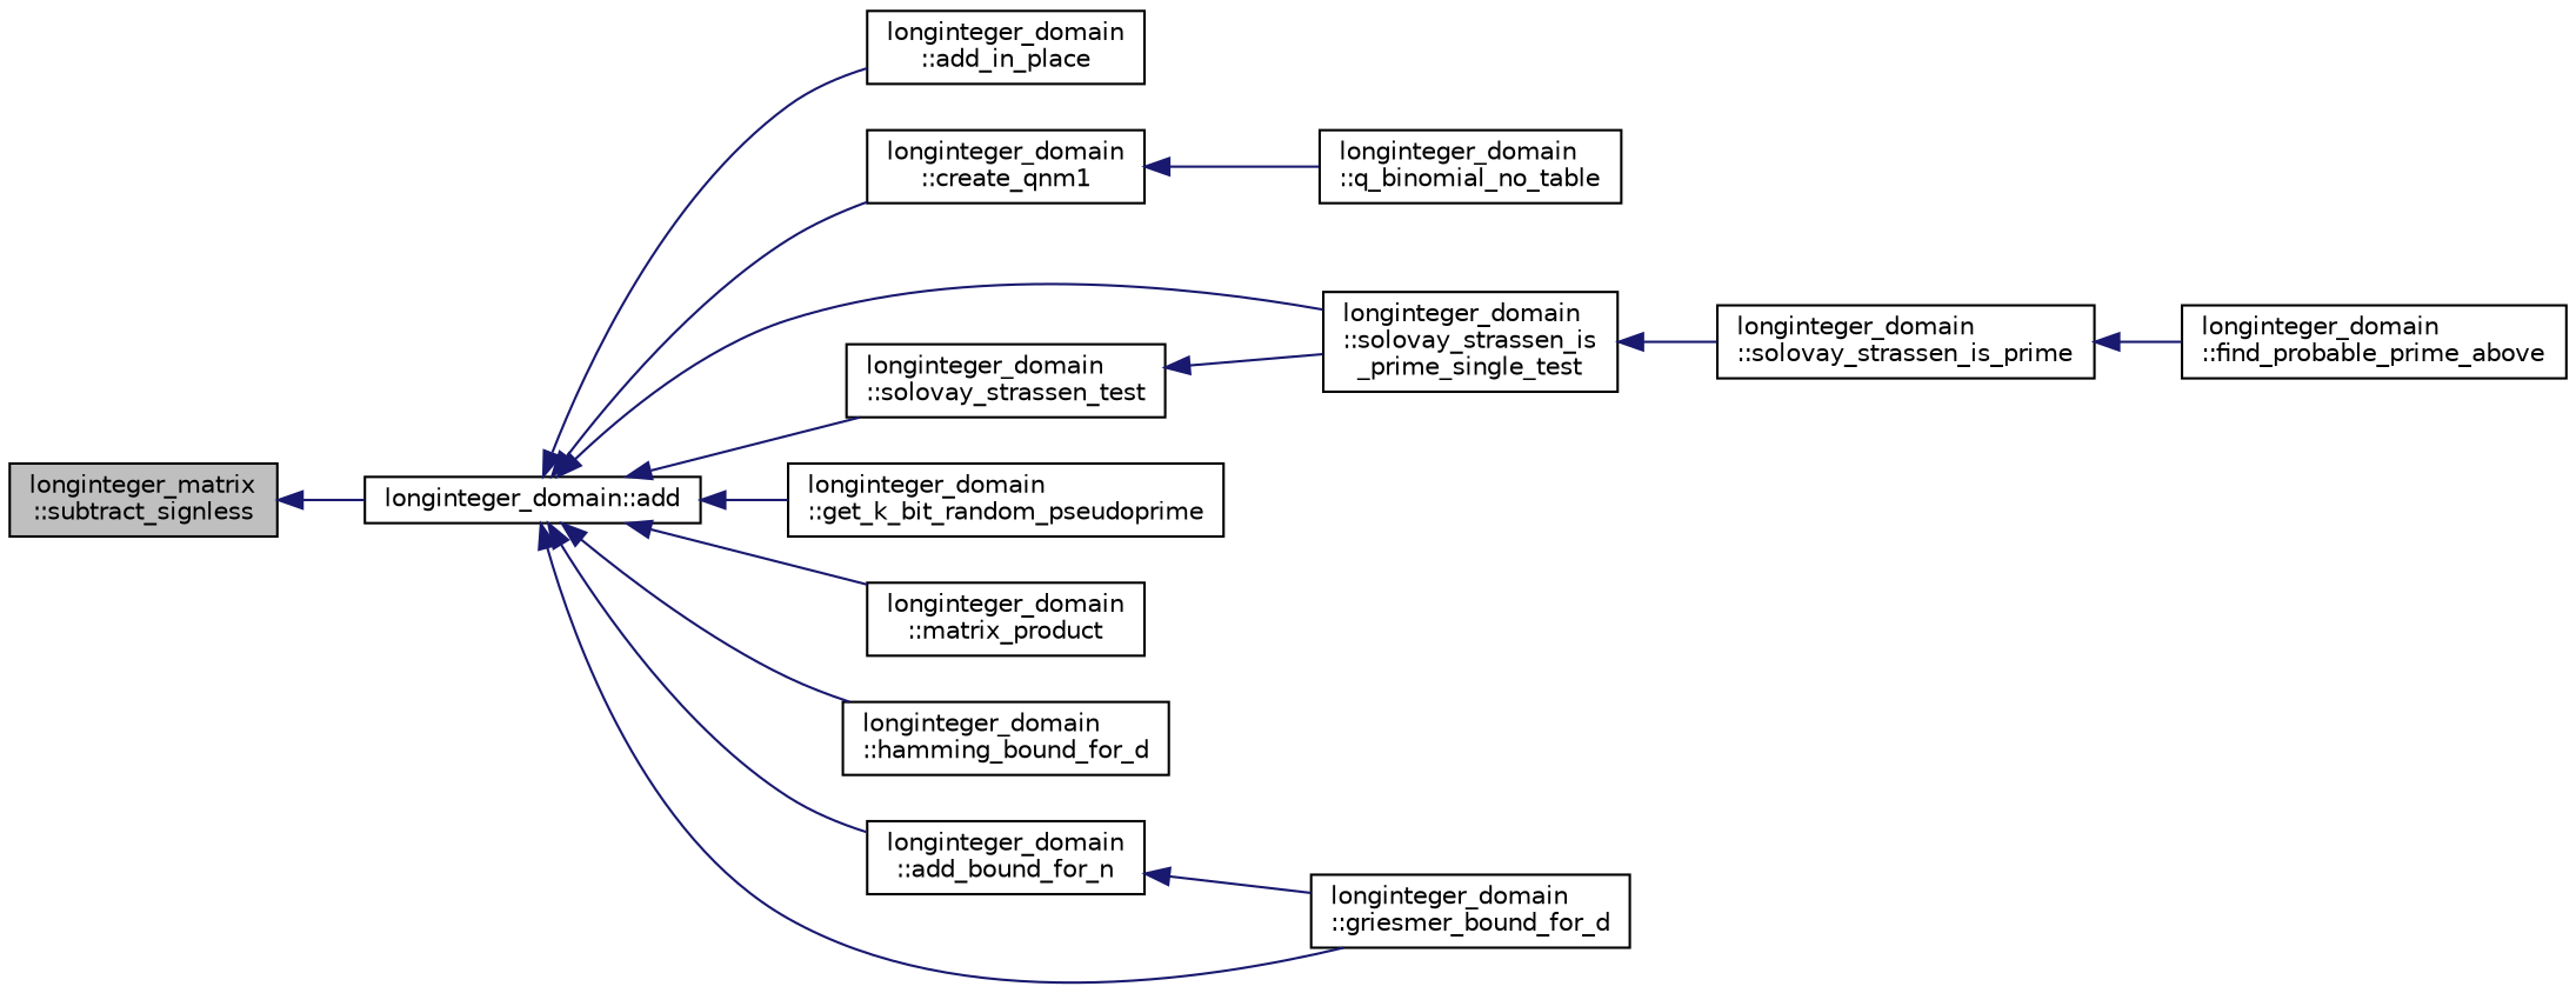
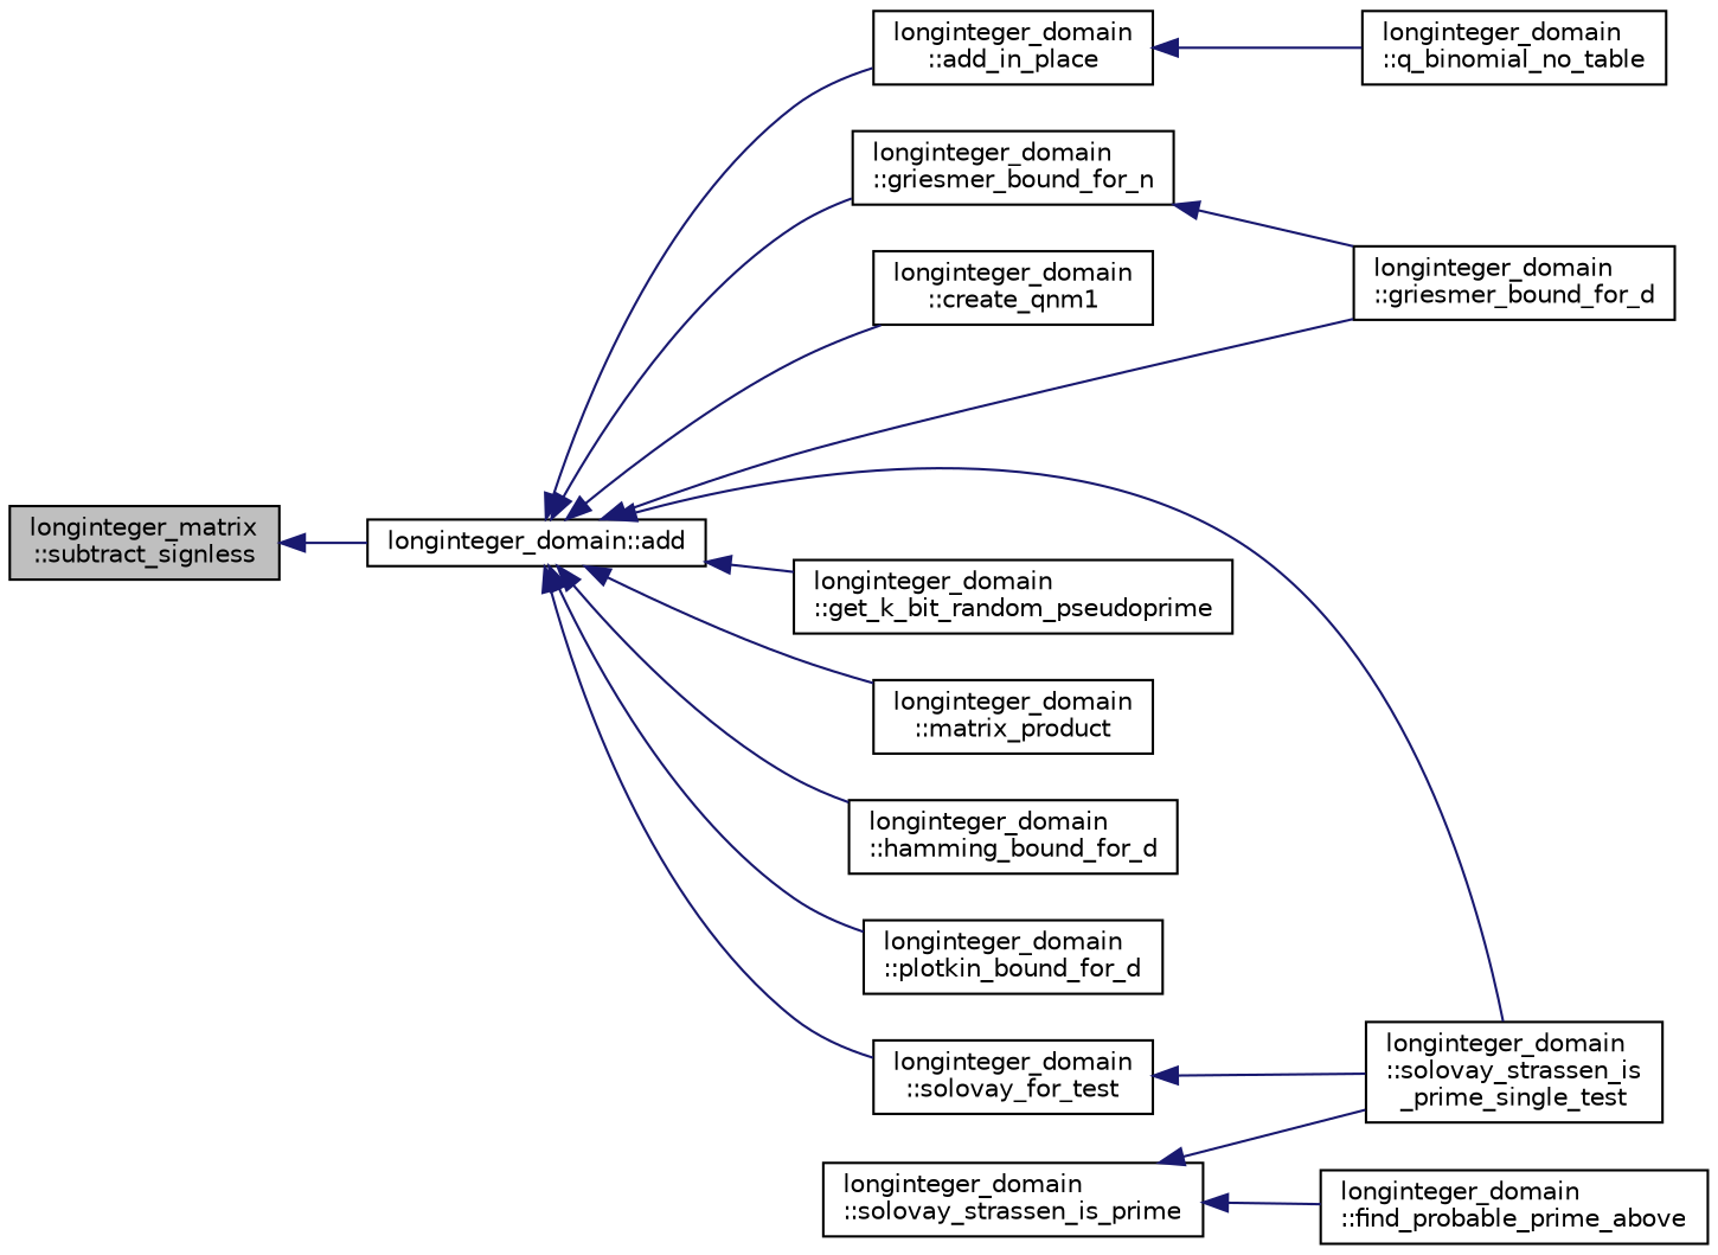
  digraph {
    rankdir=LR
    node [color=black fillcolor=white fontname=Helvetica fontsize=10 shape=record style=filled]
    edge [color=midnightblue dir=back fontname=Helvetica fontsize=10 labelfontname=Helvetica labelfontsize=10 style=solid]
    n1 [fillcolor=grey75 fontcolor=black height=0.2 label="longinteger_matrix\l::subtract_signless" width=0.4]
    n2 [height=0.2 label="longinteger_domain::add" width=0.4]
    n3 [height=0.2 label="longinteger_domain\l::add_in_place" width=0.4]
    n4 [height=0.2 label="longinteger_domain\l::create_qnm1" width=0.4]
    n5 [height=0.2 label="longinteger_domain\l::solovay_strassen_is\l_prime_single_test" width=0.4]
-   n6 [height=0.2 label="longinteger_domain\l::solovay_strassen_test" width=0.4]
+   n6 [height=0.2 label="longinteger_domain\l::solovay_for_test" width=0.4]
    n7 [height=0.2 label="longinteger_domain\l::get_k_bit_random_pseudoprime" width=0.4]
    n8 [height=0.2 label="longinteger_domain\l::matrix_product" width=0.4]
    n9 [height=0.2 label="longinteger_domain\l::hamming_bound_for_d" width=0.4]
-   n11 [height=0.2 label="longinteger_domain\l::add_bound_for_n" width=0.4]
+   n10 [height=0.2 label="longinteger_domain\l::plotkin_bound_for_d" width=0.4]
+   n11 [height=0.2 label="longinteger_domain\l::griesmer_bound_for_n" width=0.4]
    n12 [height=0.2 label="longinteger_domain\l::griesmer_bound_for_d" width=0.4]
    n13 [height=0.2 label="longinteger_domain\l::q_binomial_no_table" width=0.4]
    n14 [height=0.2 label="longinteger_domain\l::find_probable_prime_above" width=0.4]
    n15 [height=0.2 label="longinteger_domain\l::solovay_strassen_is_prime" width=0.4]
    n1 -> n2
    n2 -> n3
    n2 -> n4
    n2 -> n5
    n2 -> n6
    n2 -> n7
    n2 -> n8
    n2 -> n9
+   n2 -> n10
    n2 -> n11
    n2 -> n12
-   n4 -> n13
-   n5 -> n15
+   n3 -> n13
+   n15 -> n5
    n6 -> n5
    n11 -> n12
    n15 -> n14
  }
